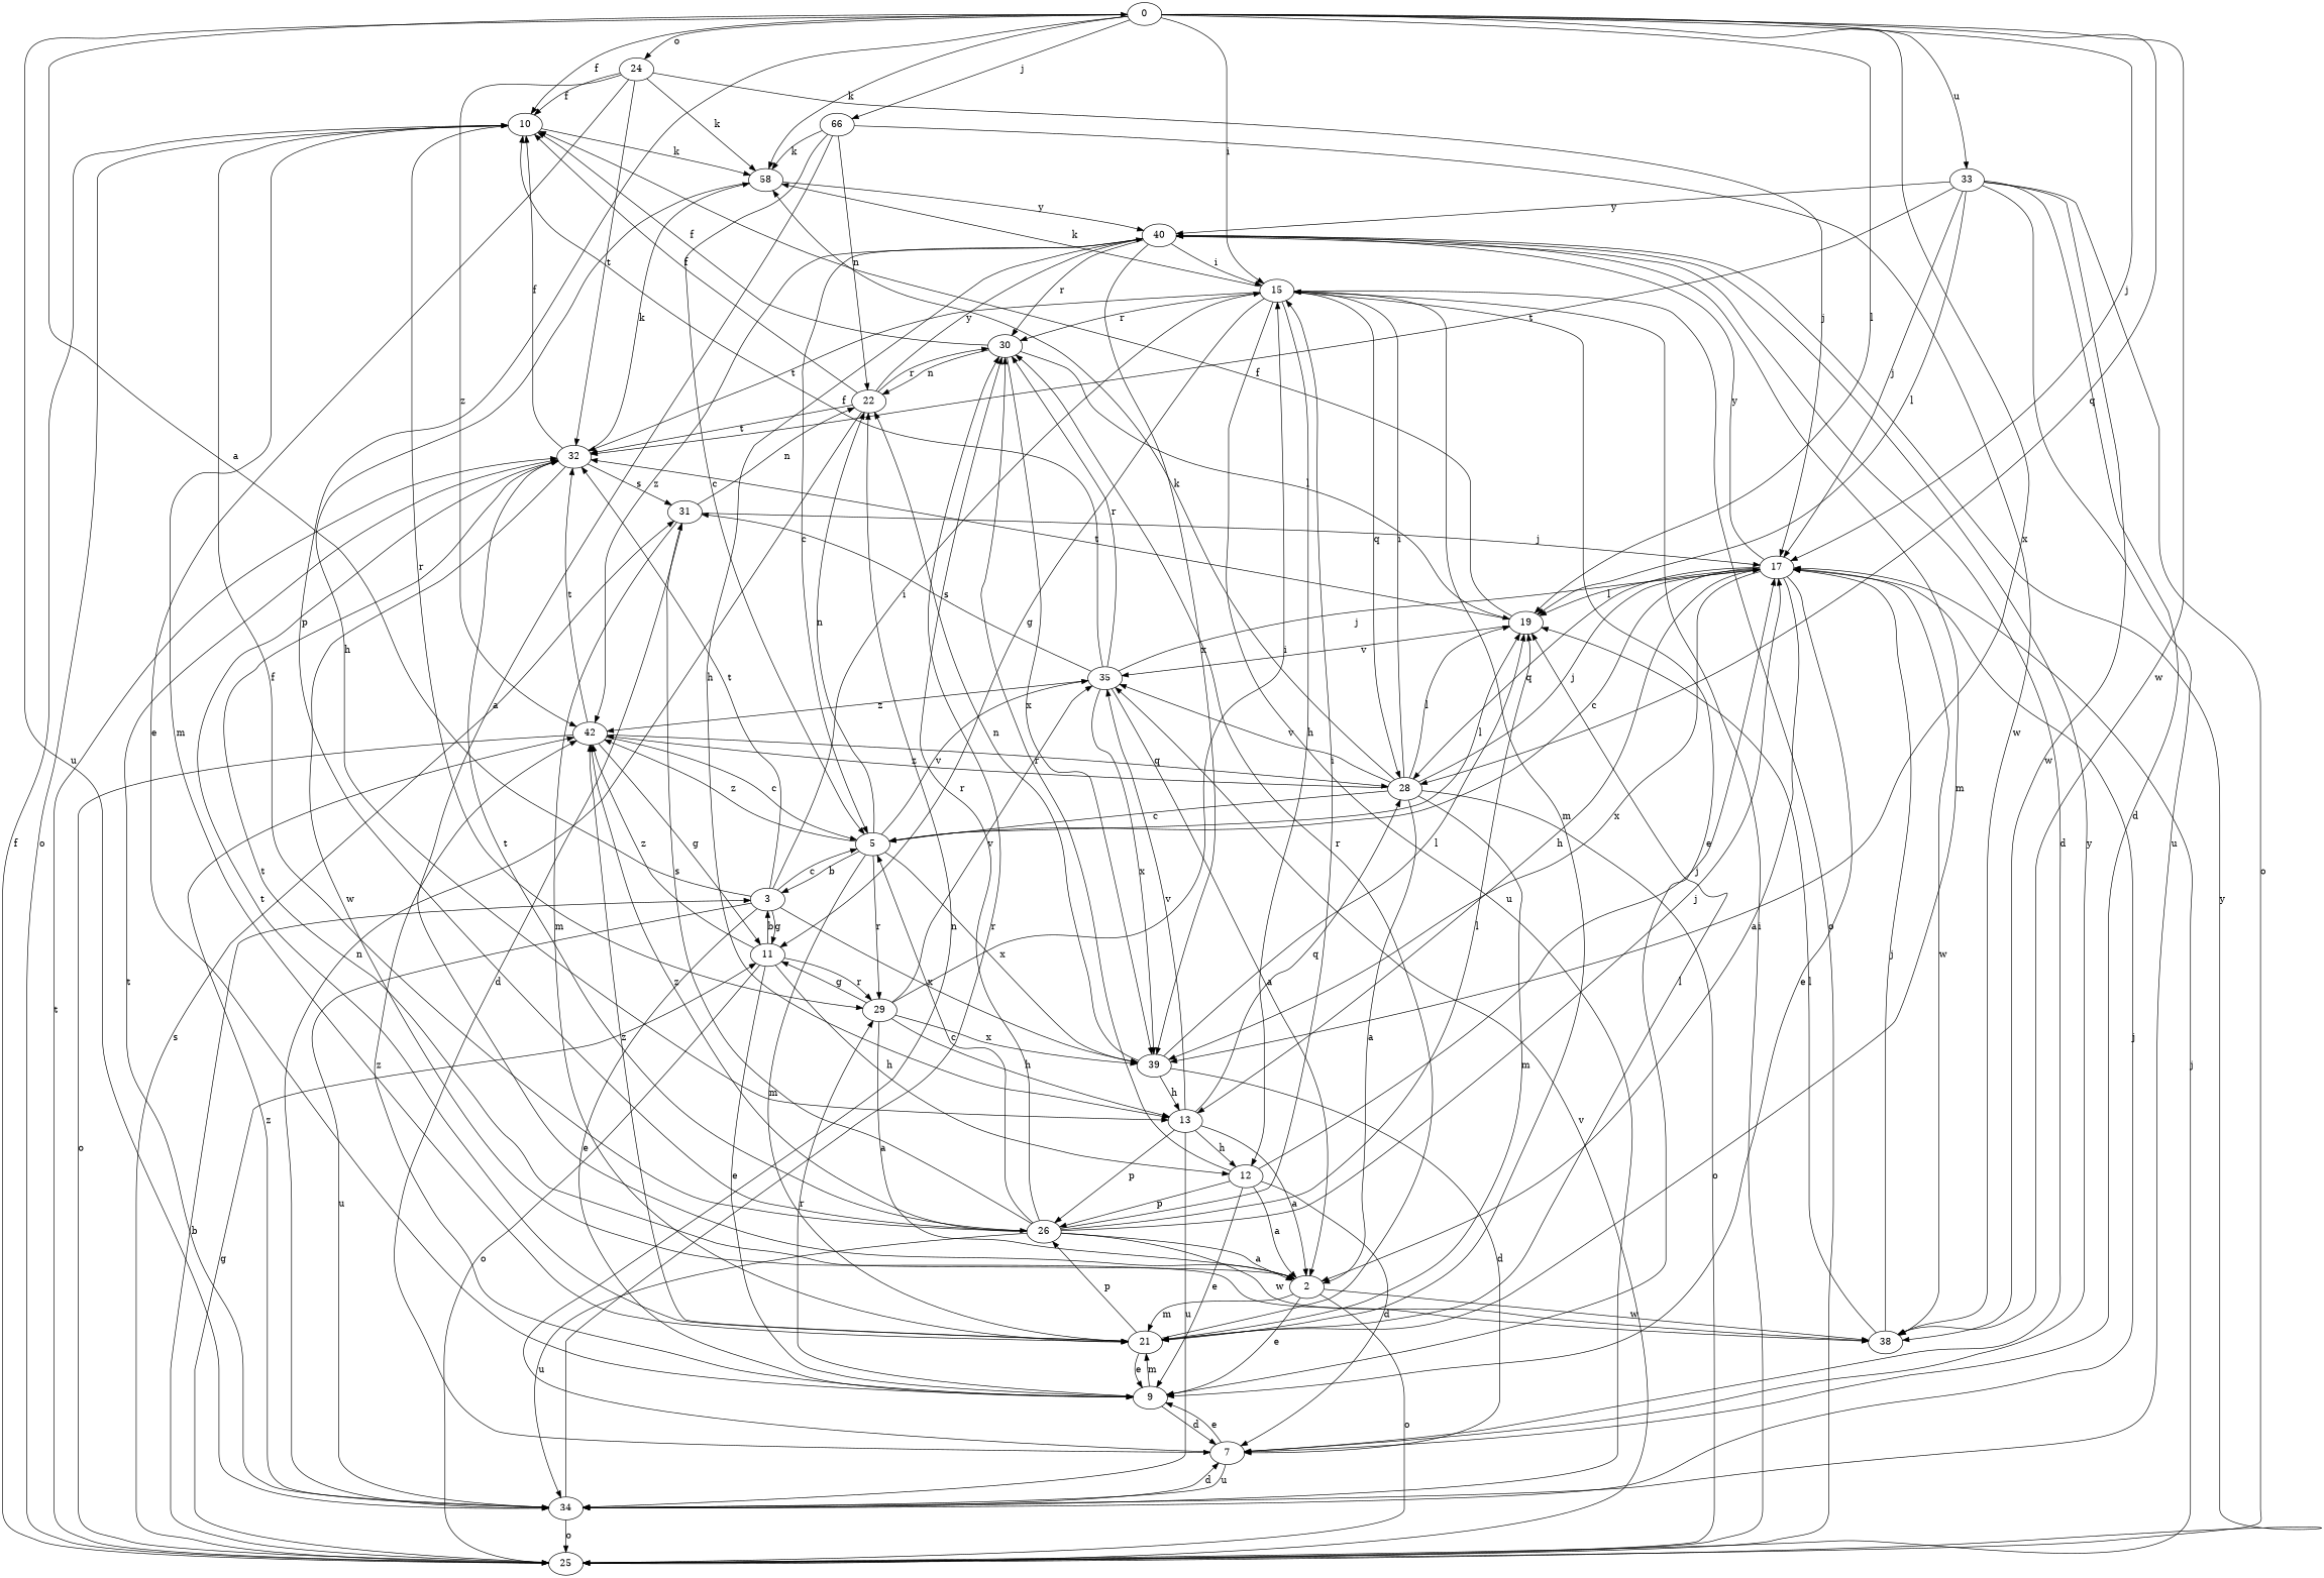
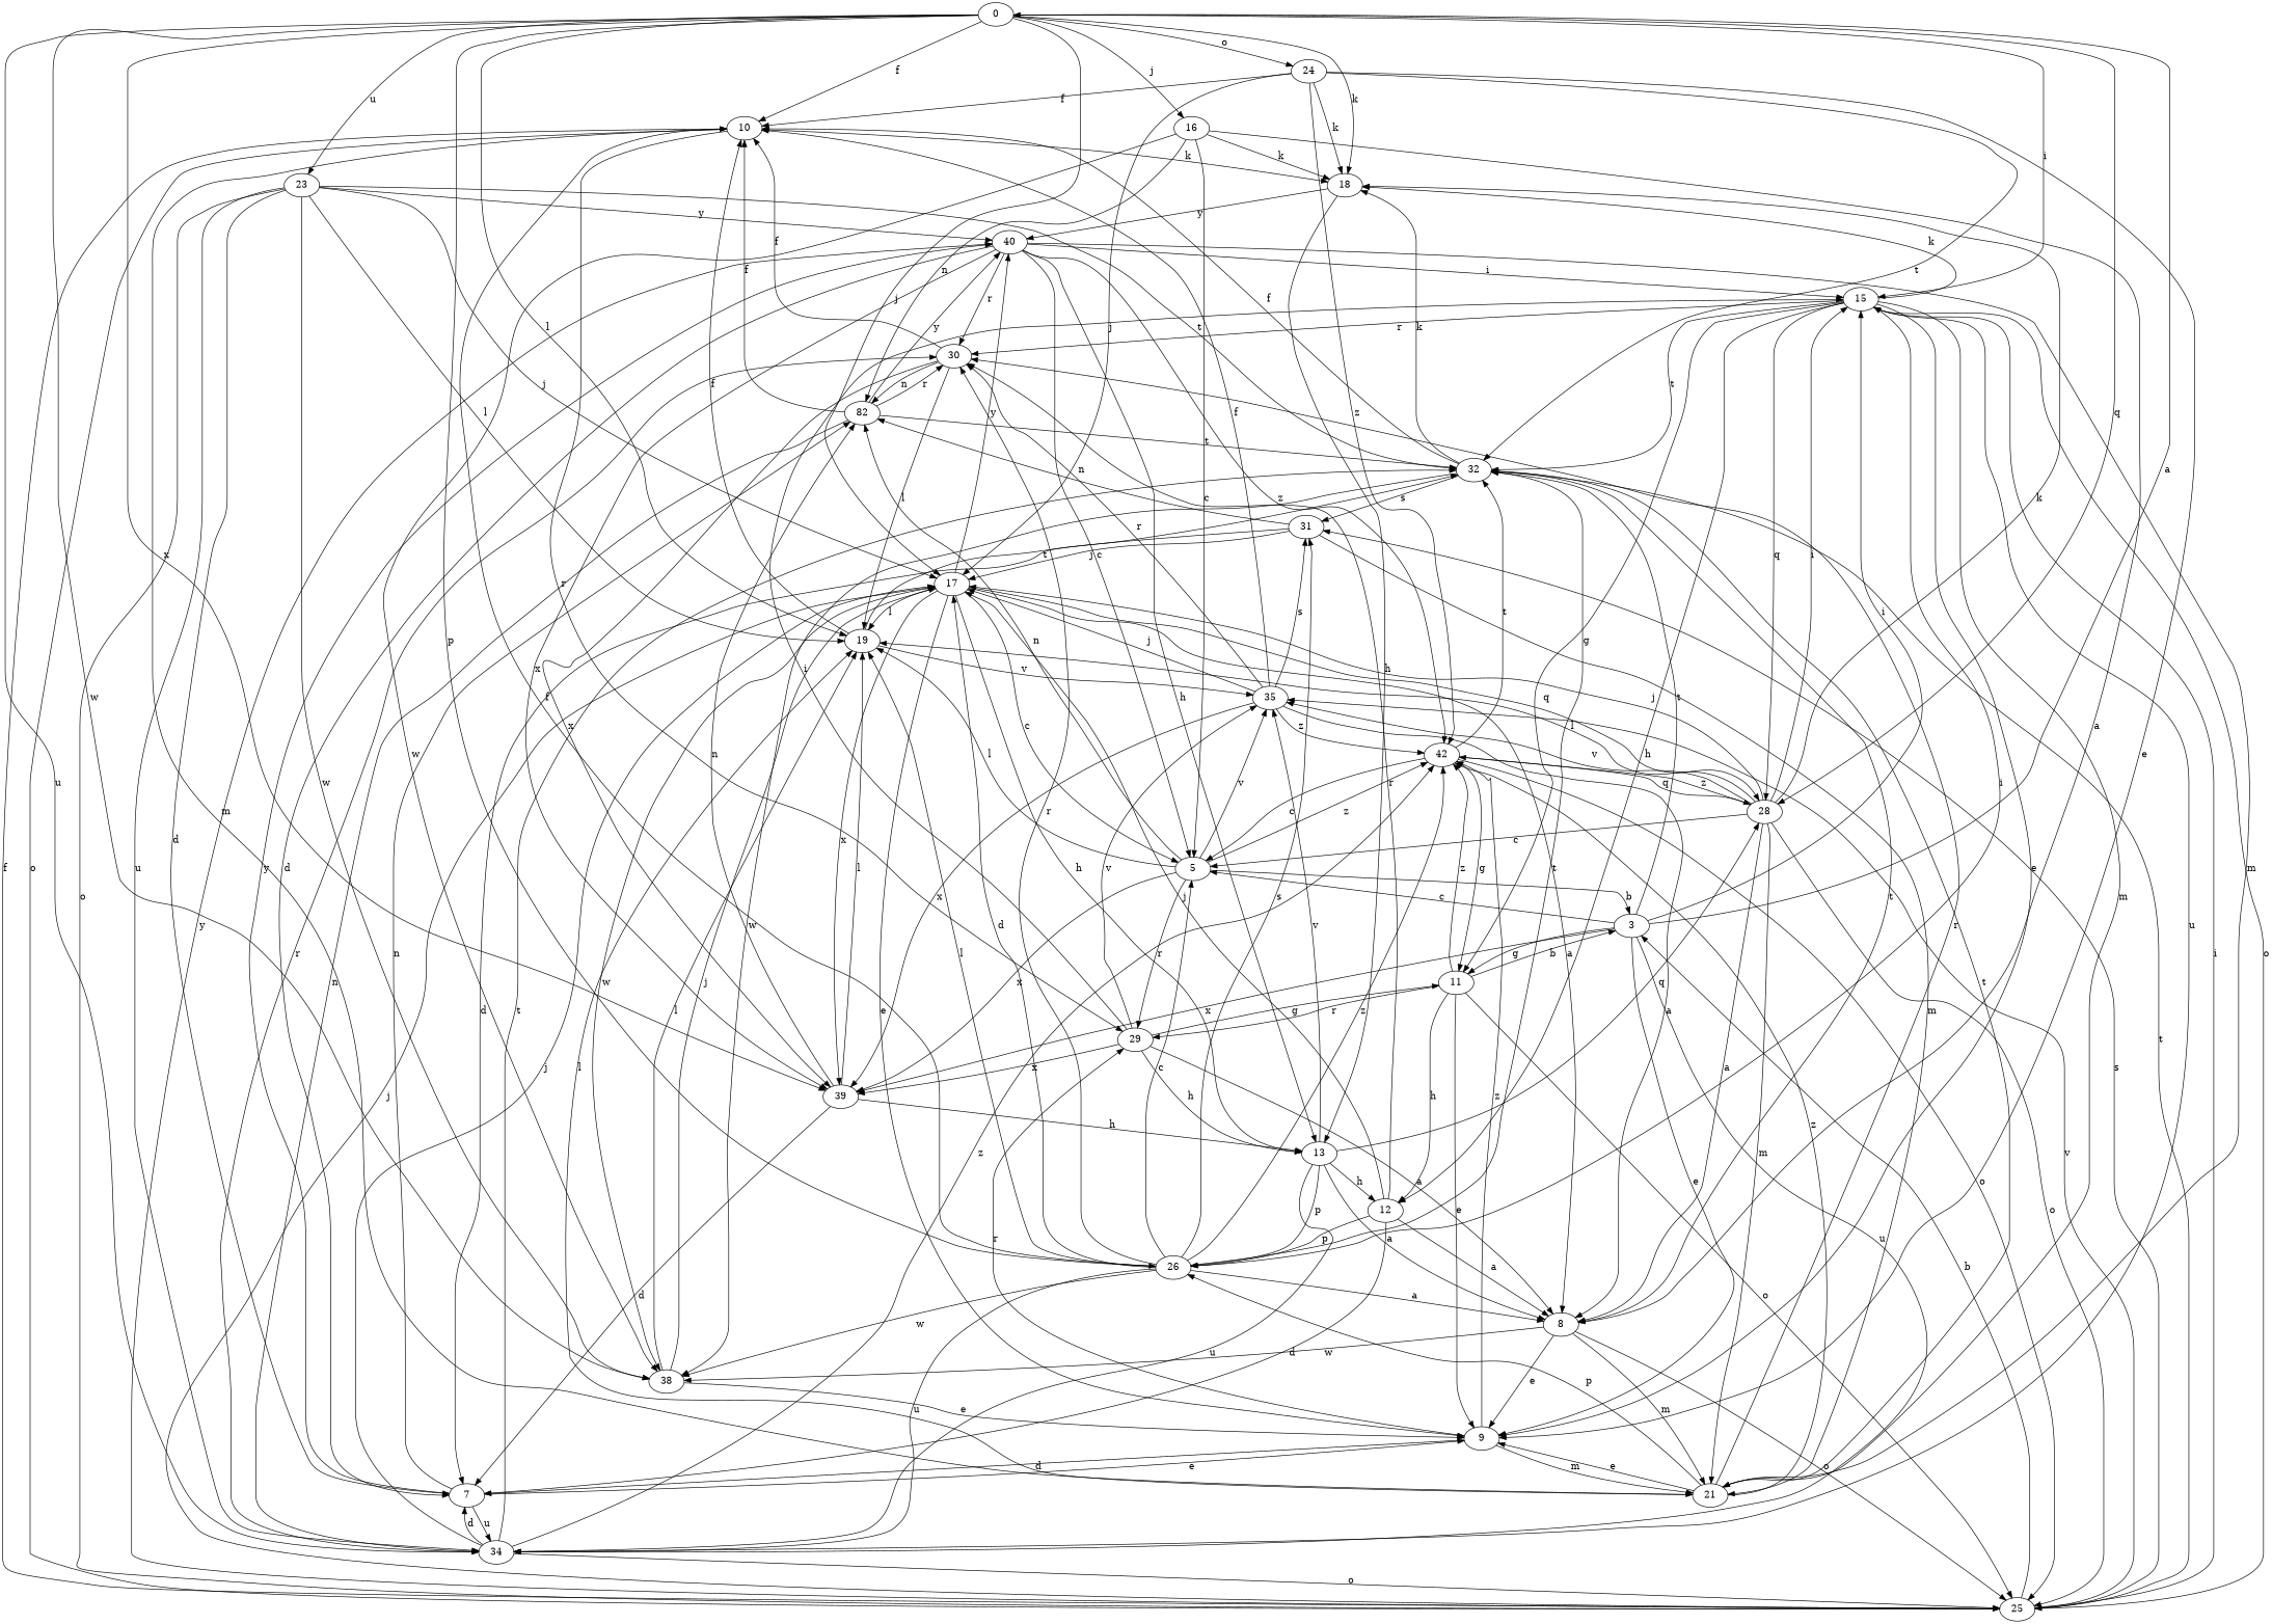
  strict digraph {
    0
    10
    15
-   16 [label=66]
+   16
    17
-   18 [label=58]
+   18
    19
    24
    26
    28
-   33
+   33 [label=23]
    34
    38
    39
    21
    25
    29
    9
    32
    11
    12
    30
-   2
+   2 [label=8]
    5
-   22
+   22 [label=82]
    40
    13
    35
    42
    31
    7
    3
    0 -> 10 [label=f]
    0 -> 15 [label=i]
    0 -> 16 [label=j]
    0 -> 17 [label=j]
    0 -> 18 [label=k]
    0 -> 19 [label=l]
    0 -> 24 [label=o]
    0 -> 26 [label=p]
    0 -> 28 [label=q]
    0 -> 33 [label=u]
    0 -> 34 [label=u]
    0 -> 38 [label=w]
    0 -> 39 [label=x]
    10 -> 18 [label=k]
    10 -> 21 [label=m]
    10 -> 25 [label=o]
    10 -> 29 [label=r]
    15 -> 18 [label=k]
    15 -> 28 [label=q]
    15 -> 34 [label=u]
    15 -> 21 [label=m]
    15 -> 25 [label=o]
    15 -> 9 [label=e]
    15 -> 32 [label=t]
    15 -> 11 [label=g]
    15 -> 12 [label=h]
    15 -> 30 [label=r]
    16 -> 18 [label=k]
    16 -> 38 [label=w]
    16 -> 2 [label=a]
    16 -> 5 [label=c]
    16 -> 22 [label=n]
    17 -> 19 [label=l]
    17 -> 28 [label=q]
    17 -> 38 [label=w]
    17 -> 39 [label=x]
    17 -> 9 [label=e]
    17 -> 2 [label=a]
    17 -> 5 [label=c]
    17 -> 40 [label=y]
    17 -> 13 [label=h]
    18 -> 40 [label=y]
    18 -> 13 [label=h]
    19 -> 10 [label=f]
    19 -> 32 [label=t]
    19 -> 35 [label=v]
    24 -> 10 [label=f]
    24 -> 17 [label=j]
    24 -> 18 [label=k]
    24 -> 9 [label=e]
    24 -> 32 [label=t]
    24 -> 42 [label=z]
    26 -> 10 [label=f]
    26 -> 15 [label=i]
-   26 -> 17 [label=j]
+   26 -> 17 [label=d]
    26 -> 19 [label=l]
    26 -> 34 [label=u]
    26 -> 38 [label=w]
    26 -> 32 [label=t]
    26 -> 30 [label=r]
    26 -> 2 [label=a]
    26 -> 5 [label=c]
    26 -> 42 [label=z]
    26 -> 31 [label=s]
    28 -> 15 [label=i]
    28 -> 17 [label=j]
    28 -> 18 [label=k]
    28 -> 19 [label=l]
    28 -> 21 [label=m]
    28 -> 25 [label=o]
    28 -> 2 [label=a]
    28 -> 5 [label=c]
    28 -> 35 [label=v]
    28 -> 42 [label=z]
    33 -> 17 [label=j]
    33 -> 19 [label=l]
    33 -> 34 [label=u]
    33 -> 38 [label=w]
    33 -> 25 [label=o]
    33 -> 32 [label=t]
    33 -> 40 [label=y]
    33 -> 7 [label=d]
    34 -> 17 [label=j]
    34 -> 25 [label=o]
    34 -> 32 [label=t]
    34 -> 30 [label=r]
    34 -> 42 [label=z]
    34 -> 7 [label=d]
    38 -> 17 [label=j]
    38 -> 19 [label=l]
-   12 -> 9 [label=e]
+   38 -> 9 [label=e]
    39 -> 19 [label=l]
    39 -> 22 [label=n]
    39 -> 13 [label=h]
    39 -> 7 [label=d]
    21 -> 19 [label=l]
    21 -> 26 [label=p]
    21 -> 9 [label=e]
    21 -> 32 [label=t]
    21 -> 30 [label=r]
    21 -> 42 [label=z]
    25 -> 10 [label=f]
    25 -> 15 [label=i]
    25 -> 17 [label=j]
    25 -> 32 [label=t]
-   25 -> 11 [label=g]
    25 -> 40 [label=y]
    25 -> 35 [label=v]
    25 -> 31 [label=s]
    25 -> 3 [label=b]
    29 -> 15 [label=i]
    29 -> 39 [label=x]
    29 -> 11 [label=g]
    29 -> 2 [label=a]
    29 -> 13 [label=h]
    29 -> 35 [label=v]
    9 -> 21 [label=m]
    9 -> 29 [label=r]
    9 -> 42 [label=z]
    9 -> 7 [label=d]
    32 -> 10 [label=f]
    32 -> 18 [label=k]
    32 -> 38 [label=w]
    32 -> 31 [label=s]
    11 -> 25 [label=o]
    11 -> 29 [label=r]
    11 -> 9 [label=e]
    11 -> 12 [label=h]
    11 -> 42 [label=z]
    11 -> 3 [label=b]
    12 -> 17 [label=j]
    12 -> 26 [label=p]
    12 -> 30 [label=r]
    12 -> 2 [label=a]
    12 -> 7 [label=d]
    30 -> 10 [label=f]
    30 -> 19 [label=l]
    30 -> 39 [label=x]
    30 -> 22 [label=n]
    2 -> 38 [label=w]
    2 -> 21 [label=m]
    2 -> 25 [label=o]
    2 -> 9 [label=e]
    2 -> 32 [label=t]
    5 -> 19 [label=l]
    5 -> 39 [label=x]
-   5 -> 21 [label=m]
    5 -> 29 [label=r]
    5 -> 22 [label=n]
    5 -> 35 [label=v]
    5 -> 42 [label=z]
    5 -> 3 [label=b]
    22 -> 10 [label=f]
    22 -> 34 [label=n]
    22 -> 32 [label=t]
    22 -> 30 [label=r]
    22 -> 40 [label=y]
    40 -> 15 [label=i]
    40 -> 39 [label=x]
    40 -> 21 [label=m]
    40 -> 30 [label=r]
    40 -> 5 [label=c]
    40 -> 13 [label=h]
    40 -> 42 [label=z]
    40 -> 7 [label=d]
    13 -> 26 [label=p]
    13 -> 28 [label=q]
    13 -> 34 [label=u]
    13 -> 12 [label=h]
    13 -> 2 [label=a]
    13 -> 35 [label=v]
    35 -> 10 [label=f]
    35 -> 17 [label=j]
    35 -> 39 [label=x]
    35 -> 30 [label=r]
    35 -> 2 [label=a]
    35 -> 42 [label=z]
    35 -> 31 [label=s]
    42 -> 28 [label=q]
    42 -> 25 [label=o]
    42 -> 32 [label=t]
    42 -> 11 [label=g]
    42 -> 5 [label=c]
    31 -> 17 [label=j]
    31 -> 21 [label=m]
    31 -> 22 [label=n]
    31 -> 7 [label=d]
    7 -> 34 [label=u]
    7 -> 9 [label=e]
    7 -> 22 [label=n]
    7 -> 40 [label=y]
    3 -> 0 [label=a]
    3 -> 15 [label=i]
    3 -> 34 [label=u]
    3 -> 39 [label=x]
    3 -> 9 [label=e]
    3 -> 32 [label=t]
    3 -> 11 [label=g]
    3 -> 5 [label=c]
  }
